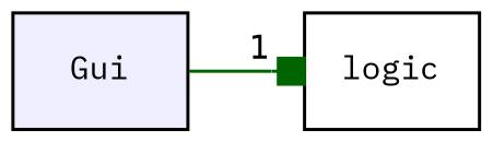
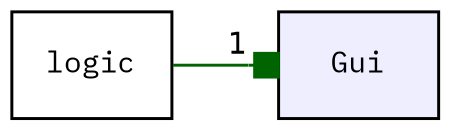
  digraph {
    compound=true
    rankdir=LR
    fontname="IBM Plex Mono"
    node [fontname="IBM Plex Mono" fontsize=10 shape=box]
    n1 [fillcolor="#eeeeff" label=Gui pencolor=black style=filled]
    n2 [label=logic]
-   n1 -> n2 [headlabel=1 labeldistance=1.5 labelfontname=Helvetica labelfontsize=10 color=darkgreen arrowhead=box fontname="IBM Plex Mono"]
+   n2 -> n1 [headlabel=1 labeldistance=1.5 labelfontname=Helvetica labelfontsize=10 color=darkgreen arrowhead=box fontname="IBM Plex Mono"]
  }
